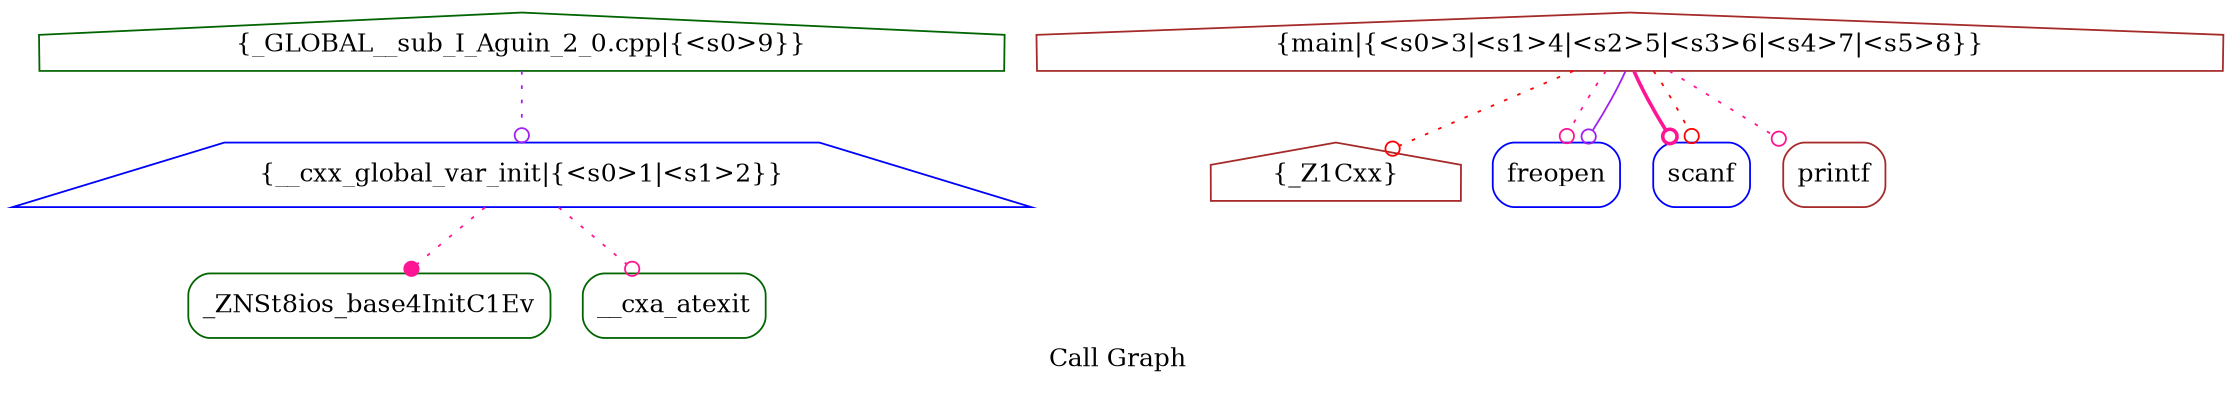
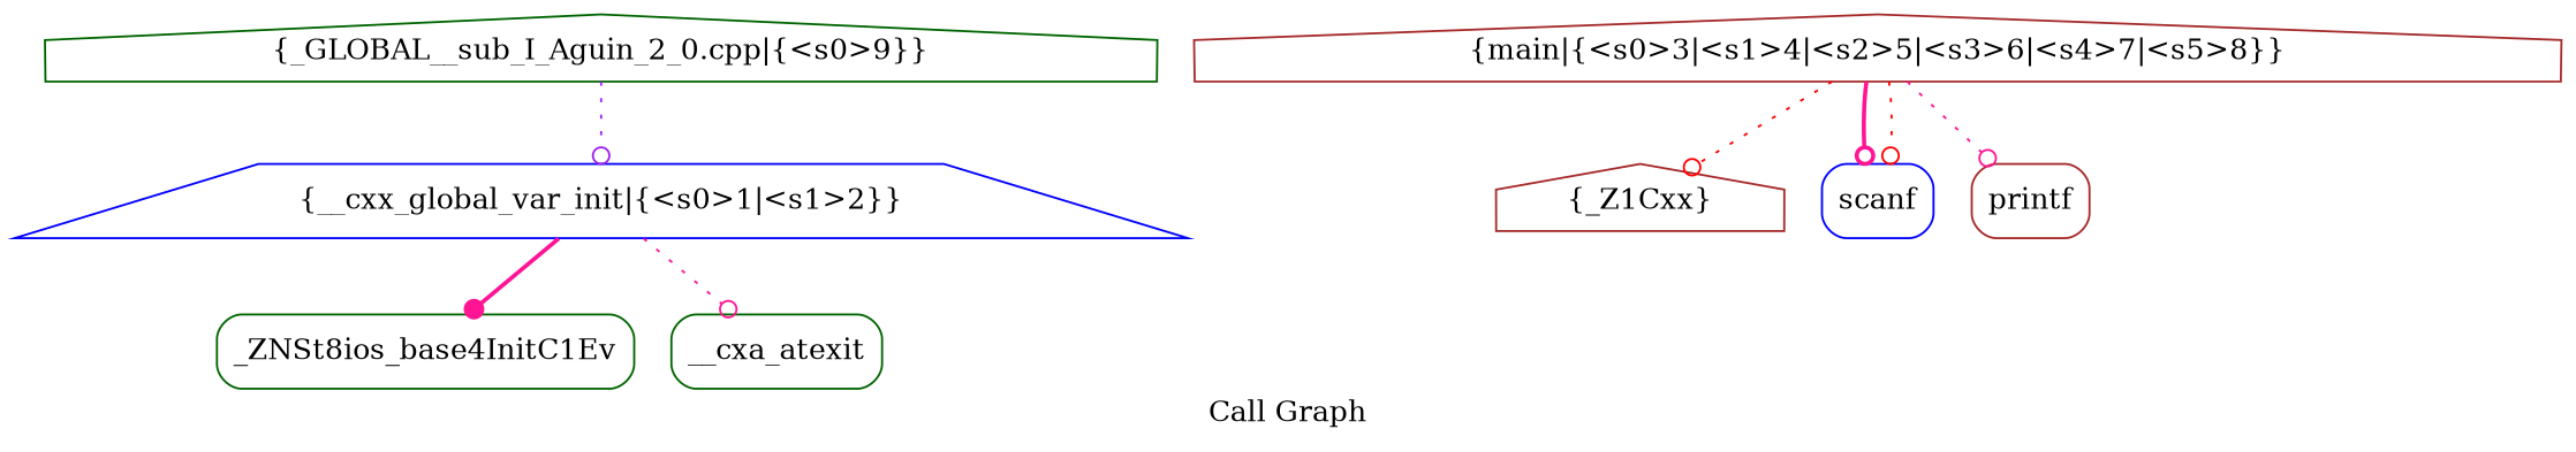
  digraph {
    label="Call Graph"
    node [color=blue shape=Mrecord]
    edge [arrowhead=odot color=deeppink style=dotted tailport=s0]
    n1 [label="{__cxx_global_var_init|{<s0>1|<s1>2}}" shape=trapezium]
    n2 [color=darkgreen label="{_ZNSt8ios_base4InitC1Ev}"]
    n3 [color=darkgreen label="{__cxa_atexit}"]
    n4 [color=brown label="{_Z1Cxx}" shape=house]
    n5 [color=darkgreen label="{_GLOBAL__sub_I_Aguin_2_0.cpp|{<s0>9}}" shape=house]
    n6 [color=brown label="{main|{<s0>3|<s1>4|<s2>5|<s3>6|<s4>7|<s5>8}}" shape=house]
-   n7 [label="{freopen}"]
    n8 [label="{scanf}"]
    n9 [color=brown label="{printf}"]
-   n1 -> n2 [arrowhead=dot]
+   n1 -> n2 [arrowhead=dot style=bold]
    n1 -> n3 [tailport=s1]
    n5 -> n1 [color=purple]
    n6 -> n4 [color=red tailport=s4]
-   n6 -> n7
-   n6 -> n7 [color=purple style=solid tailport=s1]
    n6 -> n8 [style=bold tailport=s2]
    n6 -> n8 [color=red tailport=s3]
    n6 -> n9 [tailport=s5]
  }
